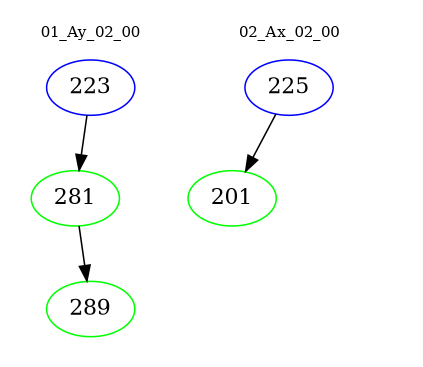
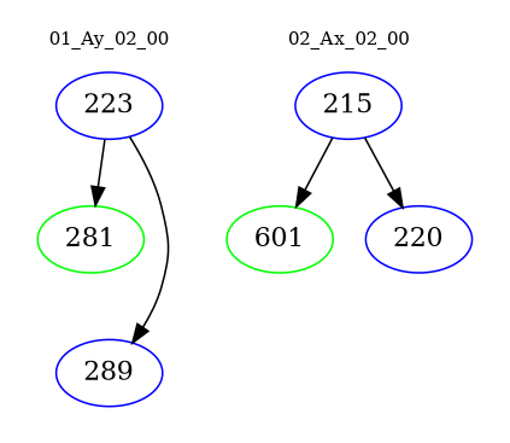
  digraph {
    node [color=blue]
    edge [color=black]
    n1 [label=223]
    n2 [color=green label=281]
-   n3 [color=green label=289]
-   n4 [label=225]
-   n5 [color=green label=201]
+   n3 [label=289]
+   n4 [label=215]
+   n5 [color=green label=601]
+   n6 [label=220]
    subgraph cluster_1 {
      color=white
      fontsize=10
      label="01_Ay_02_00"
      n1
      n2
      n3
    }
    subgraph cluster_2 {
      color=white
      fontsize=10
      label="02_Ax_02_00"
      n4
      n5
+     n6
    }
    n1 -> n2
-   n2 -> n3
+   n1 -> n3
    n4 -> n5
+   n4 -> n6
  }
